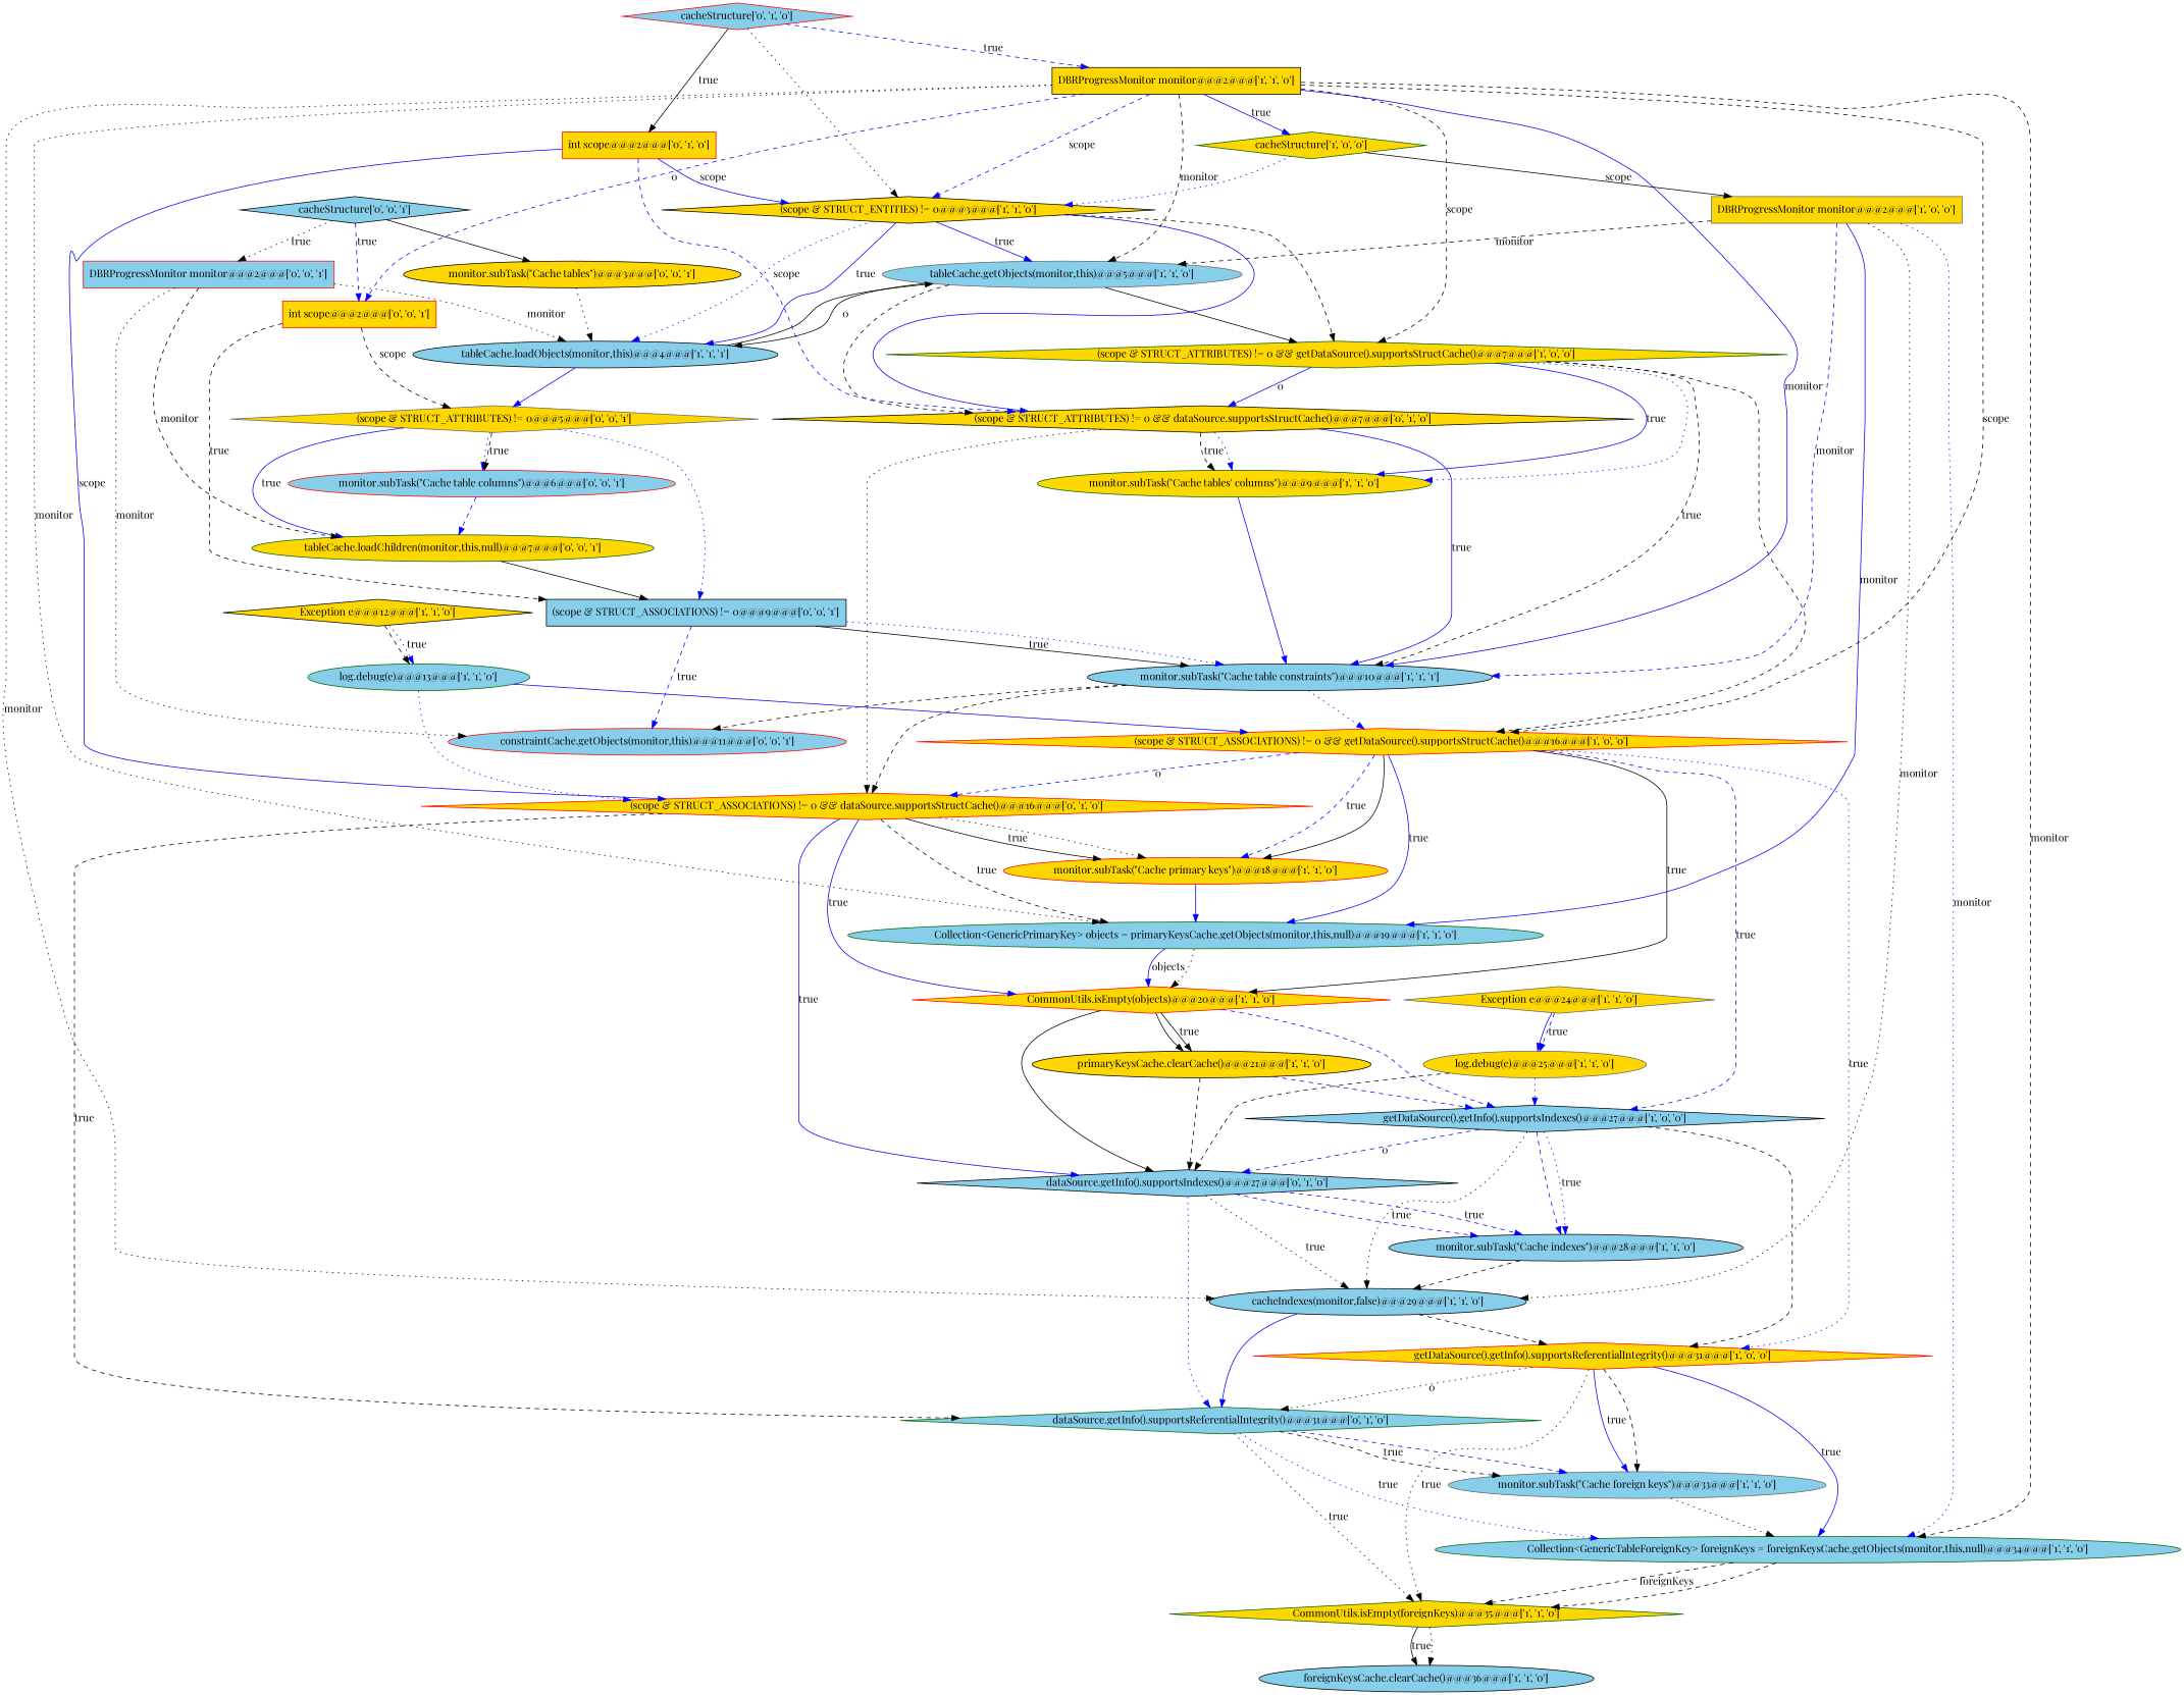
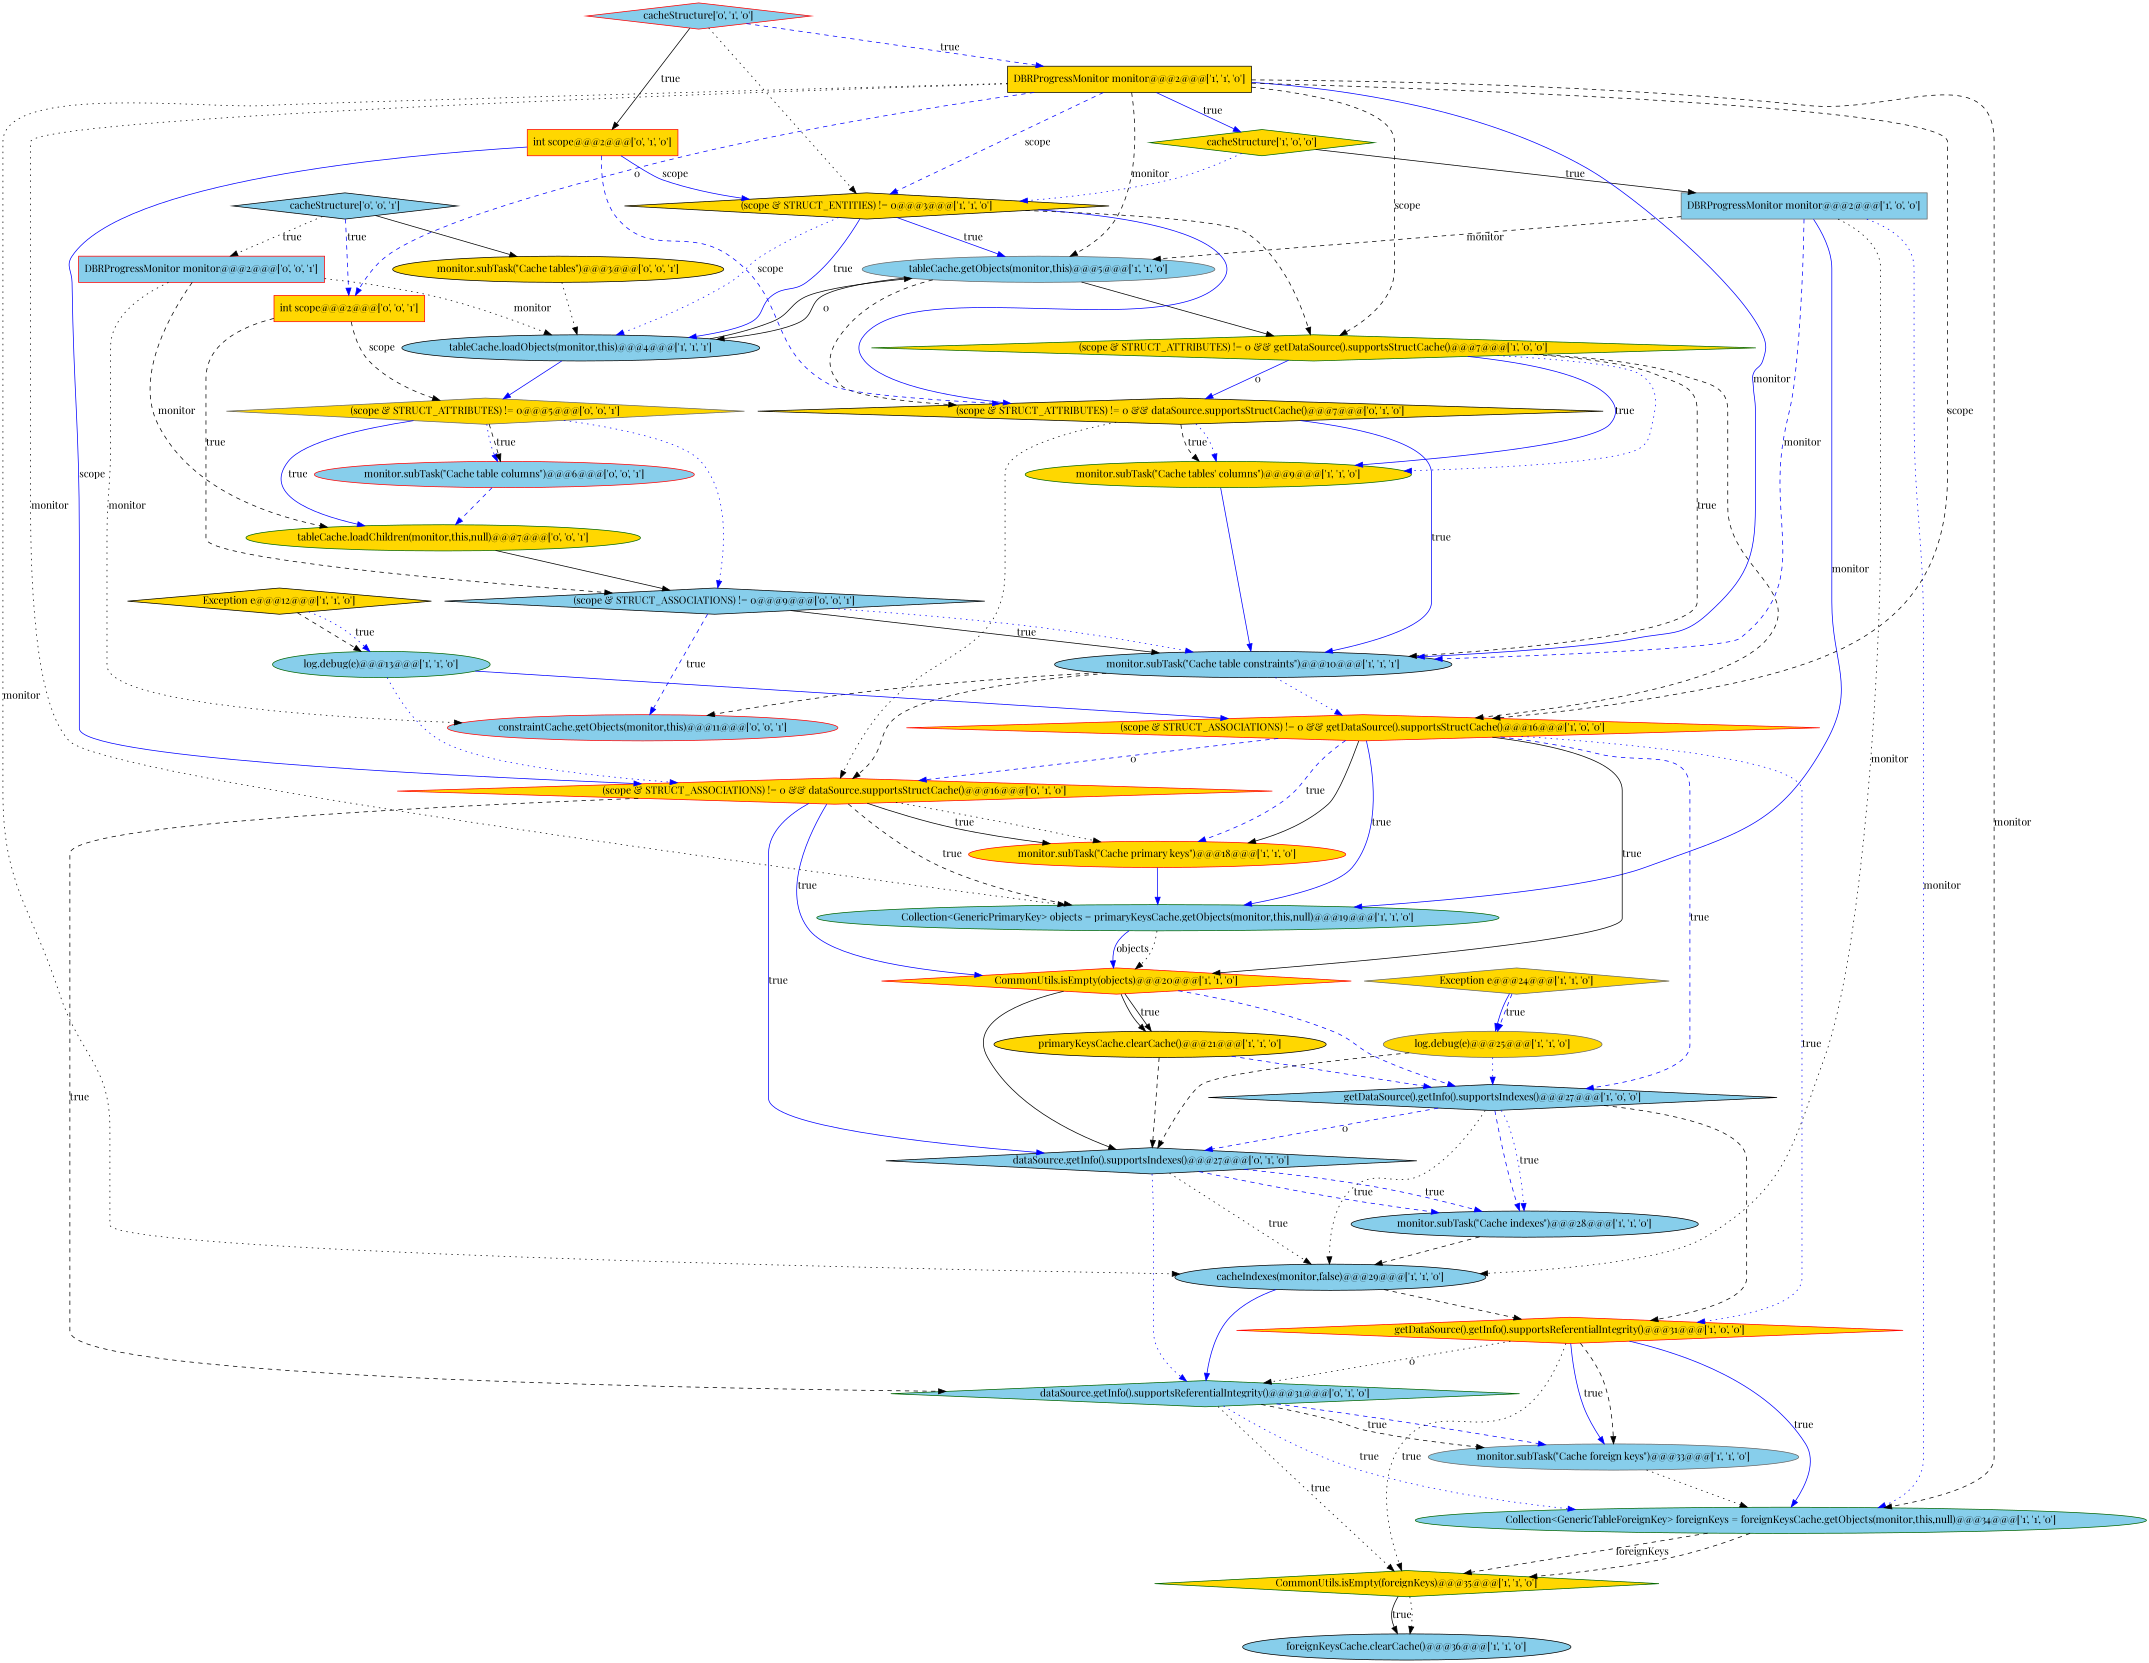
  digraph {
    fontname="Playfair Display"
    node [color=black fillcolor=gold fontname="Playfair Display" shape=ellipse style=filled]
    edge [color=black fontname="Playfair Display" style=dashed]
    n1 [color=darkgreen label="tableCache.loadChildren(monitor,this,null)@@@7@@@['0', '0', '1']"]
-   n2 [fillcolor=skyblue label="(scope & STRUCT_ASSOCIATIONS) != 0@@@9@@@['0', '0', '1']" shape=box]
+   n2 [fillcolor=skyblue label="(scope & STRUCT_ASSOCIATIONS) != 0@@@9@@@['0', '0', '1']" shape=diamond]
    n3 [color=red fillcolor=skyblue label="constraintCache.getObjects(monitor,this)@@@11@@@['0', '0', '1']"]
    n4 [fillcolor=skyblue label="monitor.subTask(\"Cache table constraints\")@@@10@@@['1', '1', '1']"]
    n5 [fillcolor=skyblue label="cacheIndexes(monitor,false)@@@29@@@['1', '1', '0']"]
    n6 [color=darkgreen fillcolor=skyblue label="dataSource.getInfo().supportsReferentialIntegrity()@@@31@@@['0', '1', '0']" shape=diamond]
    n7 [color=red label="getDataSource().getInfo().supportsReferentialIntegrity()@@@31@@@['1', '0', '0']" shape=diamond]
    n8 [color=darkgreen label="CommonUtils.isEmpty(foreignKeys)@@@35@@@['1', '1', '0']" shape=diamond]
    n9 [color=gray40 fillcolor=skyblue label="monitor.subTask(\"Cache foreign keys\")@@@33@@@['1', '1', '0']"]
    n10 [color=darkgreen fillcolor=skyblue label="Collection<GenericTableForeignKey> foreignKeys = foreignKeysCache.getObjects(monitor,this,null)@@@34@@@['1', '1', '0']"]
    n11 [fillcolor=skyblue label="foreignKeysCache.clearCache()@@@36@@@['1', '1', '0']"]
    n12 [fillcolor=skyblue label="monitor.subTask(\"Cache indexes\")@@@28@@@['1', '1', '0']"]
    n13 [color=gray40 label="(scope & STRUCT_ATTRIBUTES) != 0@@@5@@@['0', '0', '1']" shape=diamond]
    n14 [color=red fillcolor=skyblue label="monitor.subTask(\"Cache table columns\")@@@6@@@['0', '0', '1']"]
    n15 [color=red label="(scope & STRUCT_ASSOCIATIONS) != 0 && dataSource.supportsStructCache()@@@16@@@['0', '1', '0']" shape=diamond]
    n16 [fillcolor=skyblue label="dataSource.getInfo().supportsIndexes()@@@27@@@['0', '1', '0']" shape=diamond]
    n17 [color=red label="CommonUtils.isEmpty(objects)@@@20@@@['1', '1', '0']" shape=diamond]
    n18 [color=red label="monitor.subTask(\"Cache primary keys\")@@@18@@@['1', '1', '0']"]
    n19 [color=darkgreen fillcolor=skyblue label="Collection<GenericPrimaryKey> objects = primaryKeysCache.getObjects(monitor,this,null)@@@19@@@['1', '1', '0']"]
    n20 [label="primaryKeysCache.clearCache()@@@21@@@['1', '1', '0']"]
    n21 [fillcolor=skyblue label="getDataSource().getInfo().supportsIndexes()@@@27@@@['1', '0', '0']" shape=diamond]
    n22 [color=red fillcolor=skyblue label="DBRProgressMonitor monitor@@@2@@@['0', '0', '1']" shape=box]
    n23 [fillcolor=skyblue label="tableCache.loadObjects(monitor,this)@@@4@@@['1', '1', '1']"]
    n24 [color=gray40 fillcolor=skyblue label="tableCache.getObjects(monitor,this)@@@5@@@['1', '1', '0']"]
    n25 [color=gray40 label="Exception e@@@24@@@['1', '1', '0']" shape=diamond]
    n26 [color=gray40 label="log.debug(e)@@@25@@@['1', '1', '0']"]
    n27 [fillcolor=skyblue label="cacheStructure['0', '0', '1']" shape=diamond]
    n28 [color=red label="int scope@@@2@@@['0', '0', '1']" shape=box]
    n29 [label="monitor.subTask(\"Cache tables\")@@@3@@@['0', '0', '1']"]
-   n30 [color=gray40 label="DBRProgressMonitor monitor@@@2@@@['1', '0', '0']" shape=box]
+   n30 [color=gray40 fillcolor=skyblue label="DBRProgressMonitor monitor@@@2@@@['1', '0', '0']" shape=box]
    n31 [color=red label="(scope & STRUCT_ASSOCIATIONS) != 0 && getDataSource().supportsStructCache()@@@16@@@['1', '0', '0']" shape=diamond]
    n32 [label="(scope & STRUCT_ATTRIBUTES) != 0 && dataSource.supportsStructCache()@@@7@@@['0', '1', '0']" shape=diamond]
    n33 [color=darkgreen label="(scope & STRUCT_ATTRIBUTES) != 0 && getDataSource().supportsStructCache()@@@7@@@['1', '0', '0']" shape=diamond]
    n34 [label="Exception e@@@12@@@['1', '1', '0']" shape=diamond]
    n35 [color=darkgreen fillcolor=skyblue label="log.debug(e)@@@13@@@['1', '1', '0']"]
    n36 [color=red label="int scope@@@2@@@['0', '1', '0']" shape=box]
    n37 [label="(scope & STRUCT_ENTITIES) != 0@@@3@@@['1', '1', '0']" shape=diamond]
    n38 [color=darkgreen label="monitor.subTask(\"Cache tables' columns\")@@@9@@@['1', '1', '0']"]
    n39 [color=darkgreen label="cacheStructure['1', '0', '0']" shape=diamond]
    n40 [label="DBRProgressMonitor monitor@@@2@@@['1', '1', '0']" shape=box]
    n41 [color=red fillcolor=skyblue label="cacheStructure['0', '1', '0']" shape=diamond]
    n1 -> n2 [style=solid]
    n2 -> n3 [color=blue label=true]
    n2 -> n4 [label=true style=solid]
    n2 -> n4 [color=blue style=dotted]
    n4 -> n3
    n4 -> n15
    n4 -> n31 [color=blue style=dotted]
    n5 -> n6 [color=blue style=solid]
    n5 -> n7
    n6 -> n8 [label=true style=dotted]
    n6 -> n9 [color=blue]
    n6 -> n9 [label=true]
    n6 -> n10 [color=blue label=true style=dotted]
    n7 -> n6 [label=0 style=dotted]
    n7 -> n8 [label=true style=dotted]
    n7 -> n9 [color=blue label=true style=solid]
    n7 -> n9
    n7 -> n10 [color=blue label=true style=solid]
    n8 -> n11 [label=true style=solid]
    n8 -> n11 [style=dotted]
    n9 -> n10 [style=dotted]
    n10 -> n8 [label=foreignKeys]
    n10 -> n8
    n12 -> n5
    n13 -> n1 [color=blue label=true style=solid]
    n13 -> n2 [color=blue style=dotted]
    n13 -> n14 [color=blue style=dotted]
    n13 -> n14 [label=true]
    n14 -> n1 [color=blue]
    n15 -> n6 [label=true]
    n15 -> n16 [color=blue label=true style=solid]
    n15 -> n17 [color=blue label=true style=solid]
    n15 -> n18 [style=dotted]
    n15 -> n18 [label=true style=solid]
    n15 -> n19 [label=true]
    n16 -> n5 [label=true style=dotted]
    n16 -> n6 [color=blue style=dotted]
    n16 -> n12 [color=blue label=true]
    n16 -> n12 [color=blue]
    n17 -> n16 [style=solid]
    n17 -> n20 [label=true style=solid]
    n17 -> n20 [style=solid]
    n17 -> n21 [color=blue]
    n18 -> n19 [color=blue style=solid]
    n19 -> n17 [color=blue label=objects style=solid]
    n19 -> n17 [style=dotted]
    n20 -> n16
    n20 -> n21 [color=blue]
    n21 -> n5 [label=true style=dotted]
    n21 -> n7
    n21 -> n12 [color=blue]
    n21 -> n12 [color=blue label=true style=dotted]
    n21 -> n16 [color=blue label=0]
    n22 -> n1 [label=monitor]
    n22 -> n3 [label=monitor style=dotted]
    n22 -> n23 [label=monitor style=dotted]
    n23 -> n13 [color=blue style=solid]
    n23 -> n24 [style=solid]
    n24 -> n23 [label=0 style=solid]
    n24 -> n32
    n24 -> n33 [style=solid]
    n25 -> n26 [color=blue style=solid]
    n25 -> n26 [color=blue label=true]
    n26 -> n16
    n26 -> n21 [color=blue style=dotted]
    n27 -> n22 [label=true style=dotted]
    n27 -> n28 [color=blue label=true]
    n27 -> n29 [style=solid]
    n28 -> n2 [label=true]
    n28 -> n13 [label=scope]
    n29 -> n23 [style=dotted]
    n30 -> n4 [color=blue label=monitor]
    n30 -> n5 [label=monitor style=dotted]
    n30 -> n10 [color=blue label=monitor style=dotted]
    n30 -> n19 [color=blue label=monitor style=solid]
    n30 -> n24 [label=monitor]
    n31 -> n7 [color=blue label=true style=dotted]
    n31 -> n15 [color=blue label=0]
    n31 -> n17 [label=true style=solid]
    n31 -> n18 [color=blue label=true]
    n31 -> n18 [style=solid]
    n31 -> n19 [color=blue label=true style=solid]
    n31 -> n21 [color=blue label=true]
    n32 -> n4 [color=blue label=true style=solid]
    n32 -> n15 [style=dotted]
    n32 -> n38 [label=true]
    n32 -> n38 [color=blue style=dotted]
    n33 -> n4 [label=true]
    n33 -> n31
    n33 -> n32 [color=blue label=0 style=solid]
    n33 -> n38 [color=blue style=dotted]
    n33 -> n38 [color=blue label=true style=solid]
    n34 -> n35
    n34 -> n35 [color=blue label=true style=dotted]
    n35 -> n15 [color=blue style=dotted]
    n35 -> n31 [color=blue style=solid]
    n36 -> n15 [color=blue label=scope style=solid]
    n36 -> n32 [color=blue label=scope]
    n36 -> n37 [color=blue label=scope style=solid]
    n37 -> n23 [color=blue label=true style=solid]
    n37 -> n23 [color=blue style=dotted]
    n37 -> n24 [color=blue label=true style=solid]
    n37 -> n32 [color=blue style=solid]
    n37 -> n33
    n38 -> n4 [color=blue style=solid]
-   n39 -> n30 [label=scope style=solid]
+   n39 -> n30 [label=true style=solid]
    n39 -> n37 [color=blue style=dotted]
    n40 -> n4 [color=blue label=monitor style=solid]
    n40 -> n5 [label=monitor style=dotted]
    n40 -> n10 [label=monitor]
    n40 -> n19 [label=monitor style=dotted]
    n40 -> n24 [label=monitor]
    n40 -> n28 [color=blue label=0]
    n40 -> n31 [label=scope]
    n40 -> n33 [label=scope]
    n40 -> n37 [color=blue label=scope]
    n40 -> n39 [color=blue label=true style=solid]
    n41 -> n36 [label=true style=solid]
    n41 -> n37 [style=dotted]
    n41 -> n40 [color=blue label=true]
  }
